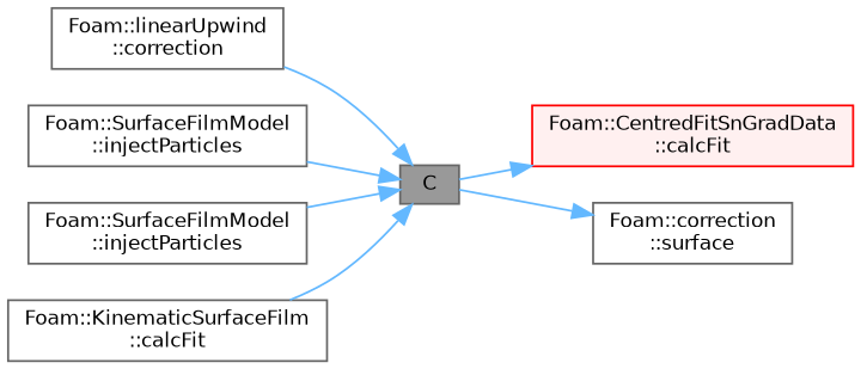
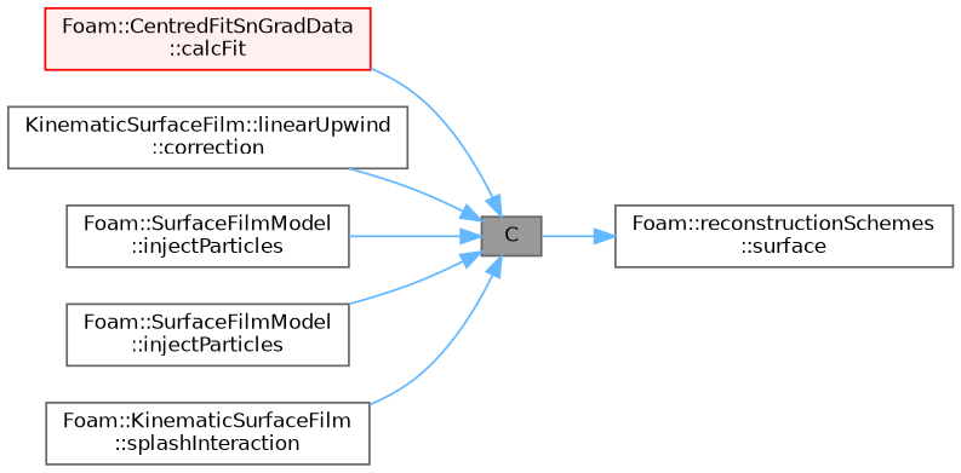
  digraph {
    rankdir=RL
    node [color=grey40 fillcolor=white fontname=Helvetica fontsize=10 shape=box style=filled]
    edge [color=steelblue1 dir=back fontname=Helvetica fontsize=10 labelfontname=Helvetica labelfontsize=10 style=solid]
    n1 [color=gray40 fillcolor=grey60 fontcolor=black height=0.2 label=C width=0.4]
    n2 [color=red fillcolor="#FFF0F0" height=0.2 label="Foam::CentredFitSnGradData\l::calcFit" width=0.4]
-   n3 [height=0.2 label="Foam::linearUpwind\l::correction" width=0.4]
+   n3 [height=0.2 label="KinematicSurfaceFilm::linearUpwind\l::correction" width=0.4]
    n4 [height=0.2 label="Foam::SurfaceFilmModel\l::injectParticles" width=0.4]
    n5 [height=0.2 label="Foam::SurfaceFilmModel\l::injectParticles" width=0.4]
-   n6 [height=0.2 label="Foam::KinematicSurfaceFilm\l::calcFit" width=0.4]
-   n7 [height=0.2 label="Foam::correction\l::surface" width=0.4]
-   n2 -> n1
+   n6 [height=0.2 label="Foam::KinematicSurfaceFilm\l::splashInteraction" width=0.4]
+   n7 [height=0.2 label="Foam::reconstructionSchemes\l::surface" width=0.4]
+   n1 -> n2
    n1 -> n3
    n1 -> n4
    n1 -> n5
    n1 -> n6
    n7 -> n1
  }
